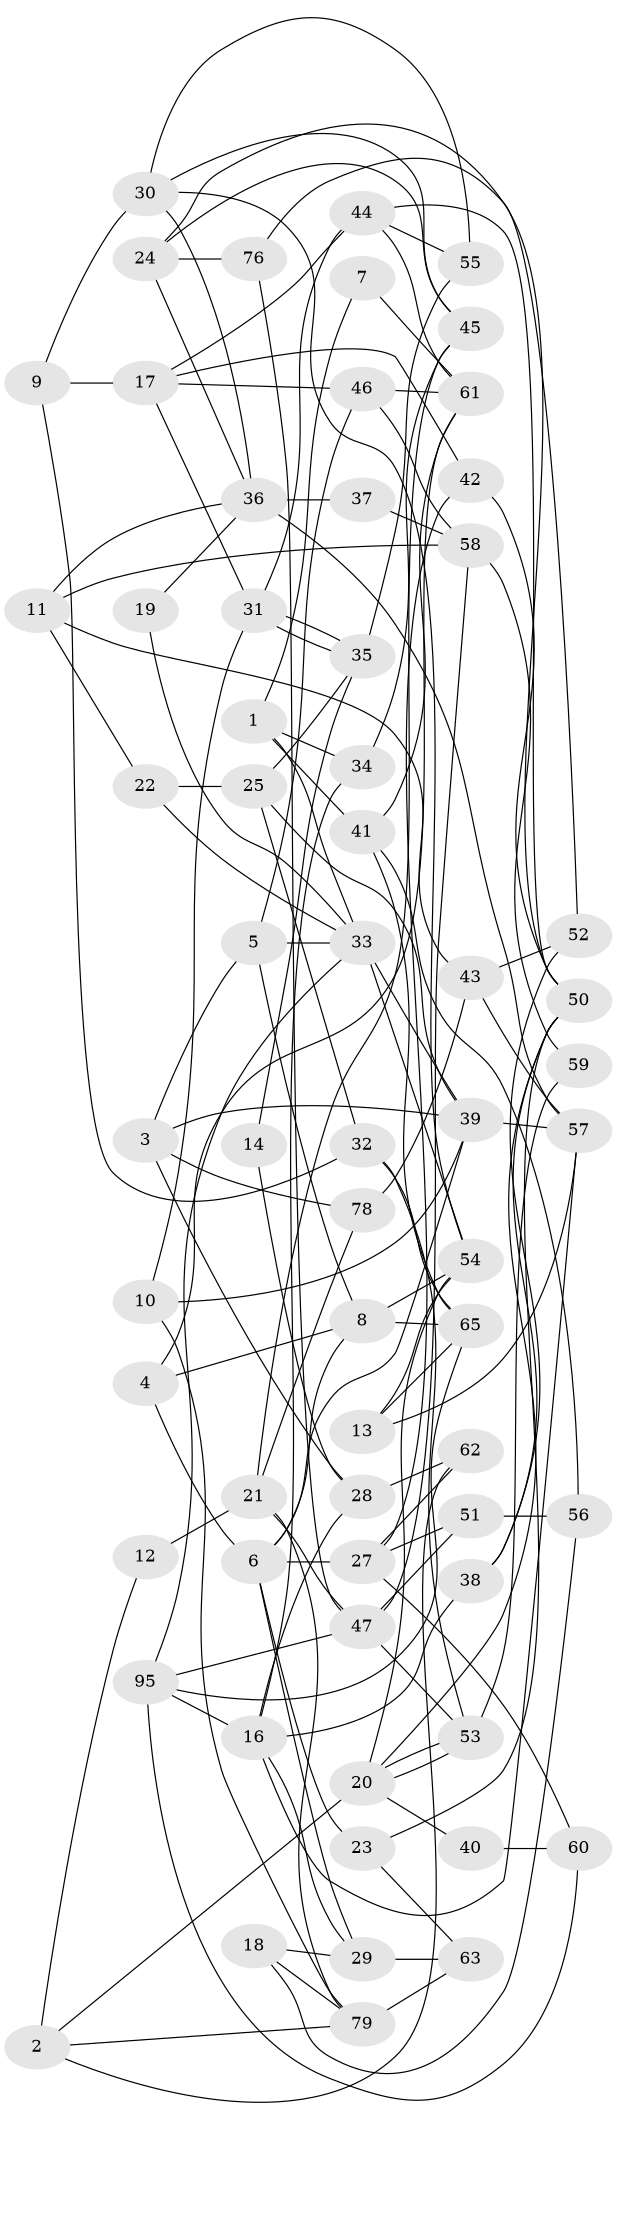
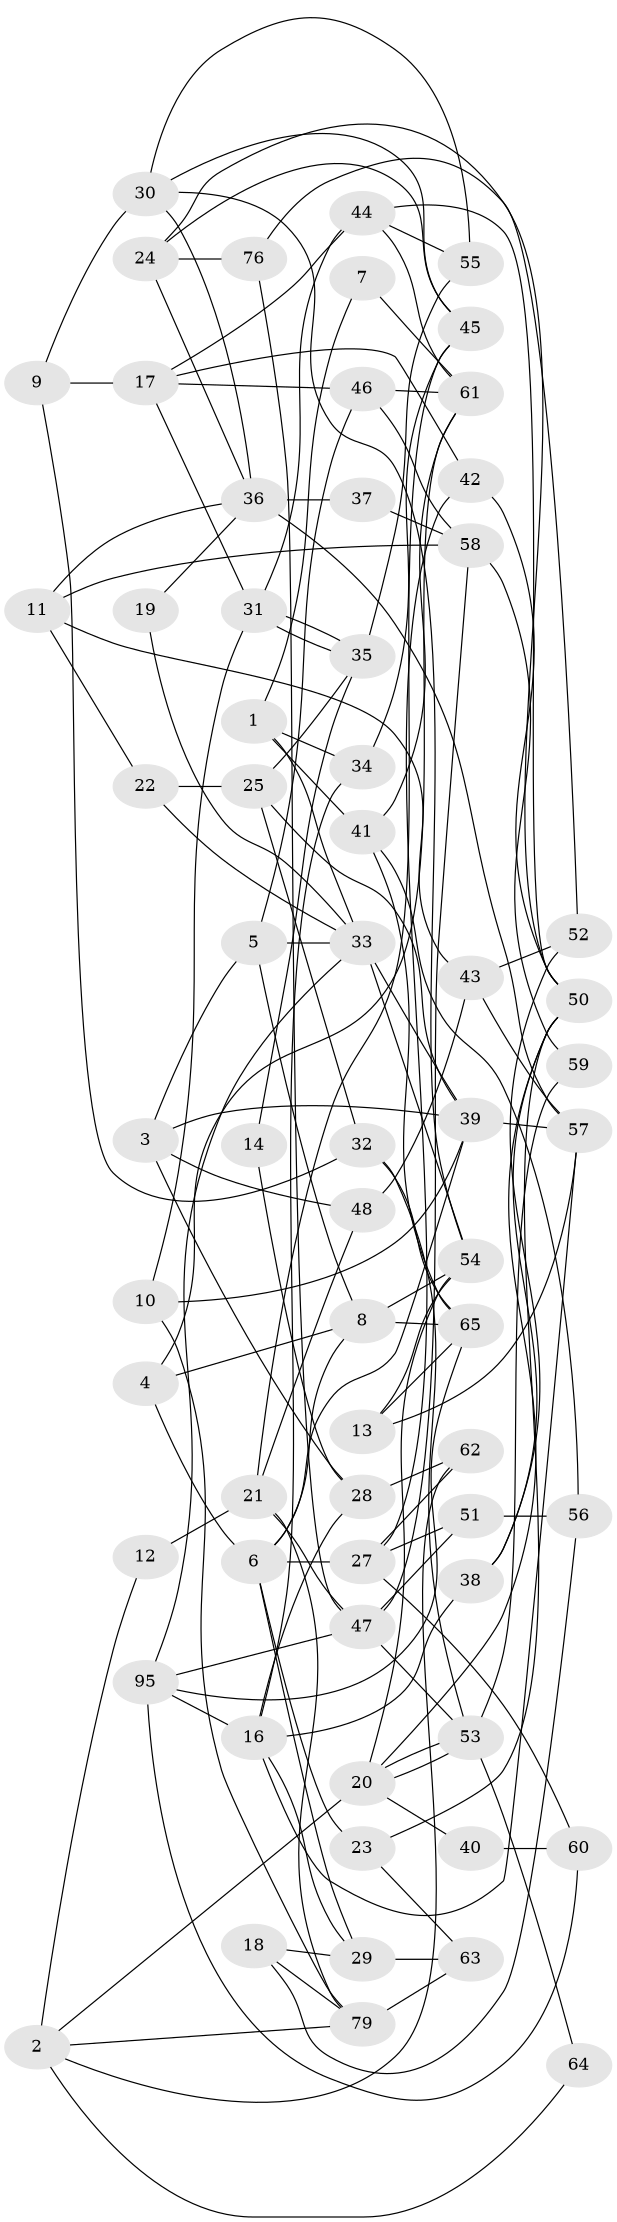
  graph {
    rankdir=LR
    node [color=gray90 style=filled]
    1
    7
    33
    34
    41
    61
    39
    54
    45
    65
    56
    2
    12
    20
    n15 [label=79]
    62
+   64
    21
    40
    50
    53
    63
    3
    5
    28
-   48 [label=78]
+   48
    8
    46
    57
    43
    4
    6
    23
    27
    29
    58
    60
    42
    51
    9
    17
    30
    32
    31
    44
    36
    55
    10
    35
    11
    22
    25
    37
    52
    59
    47
    13
    14
    n59 [label=95]
    16
    38
    18
    19
    24
    n65 [label=76]
    1 -- 7
    1 -- 33
    1 -- 34
    1 -- 41
    7 -- 61
    33 -- 39
    33 -- 54
    34 -- 45
    41 -- 61
    41 -- 65
    41 -- 56
    39 -- 57
    2 -- 12
    2 -- 20
    2 -- n15
    2 -- 62
+   2 -- 64
    12 -- 21
    20 -- 54
    20 -- 40
    20 -- 50
    20 -- 53
    20 -- 53
    n15 -- 63
    21 -- 45
    21 -- n15
    21 -- 48
    21 -- 47
    40 -- 60
+   53 -- 64
    53 -- 59
    3 -- 39
    3 -- 5
    3 -- 28
    3 -- 48
    5 -- 33
    5 -- 8
    5 -- 46
    28 -- 62
    48 -- 43
    8 -- 54
    8 -- 65
    46 -- 61
    46 -- 58
    43 -- 57
    43 -- 52
    4 -- 61
    4 -- 8
    4 -- 6
    6 -- 39
    6 -- 8
    6 -- 23
    6 -- 27
    6 -- 29
    23 -- 50
    23 -- 63
    27 -- 62
    27 -- 60
    27 -- 42
    27 -- 51
    29 -- 63
    58 -- 59
    42 -- 50
    51 -- 56
    9 -- 17
    9 -- 30
    9 -- 32
    17 -- 46
    17 -- 42
    17 -- 31
    17 -- 44
    30 -- 54
    30 -- 45
    30 -- 36
    30 -- 55
    32 -- 65
    32 -- 53
    31 -- 44
    31 -- 35
    31 -- 35
    44 -- 61
    44 -- 50
    44 -- 55
    36 -- 57
    36 -- 37
    10 -- 39
    10 -- n15
    10 -- 31
    35 -- 55
    11 -- 43
    11 -- 58
    11 -- 36
    11 -- 22
    22 -- 33
    22 -- 25
    25 -- 39
    25 -- 32
    25 -- 35
    37 -- 58
    47 -- 53
    47 -- 58
    47 -- 51
    13 -- 54
    13 -- 65
    13 -- 57
    14 -- 28
    14 -- 35
    n59 -- 33
    n59 -- 65
    n59 -- 60
    n59 -- 47
    n59 -- 16
    16 -- 34
    16 -- 28
    16 -- 57
    16 -- 29
    16 -- 38
    38 -- 50
    38 -- 52
    18 -- 56
    18 -- n15
    18 -- 29
    19 -- 33
    19 -- 36
    24 -- 45
    24 -- 50
    24 -- 36
    24 -- n65
    n65 -- 52
    n65 -- 47
  }
